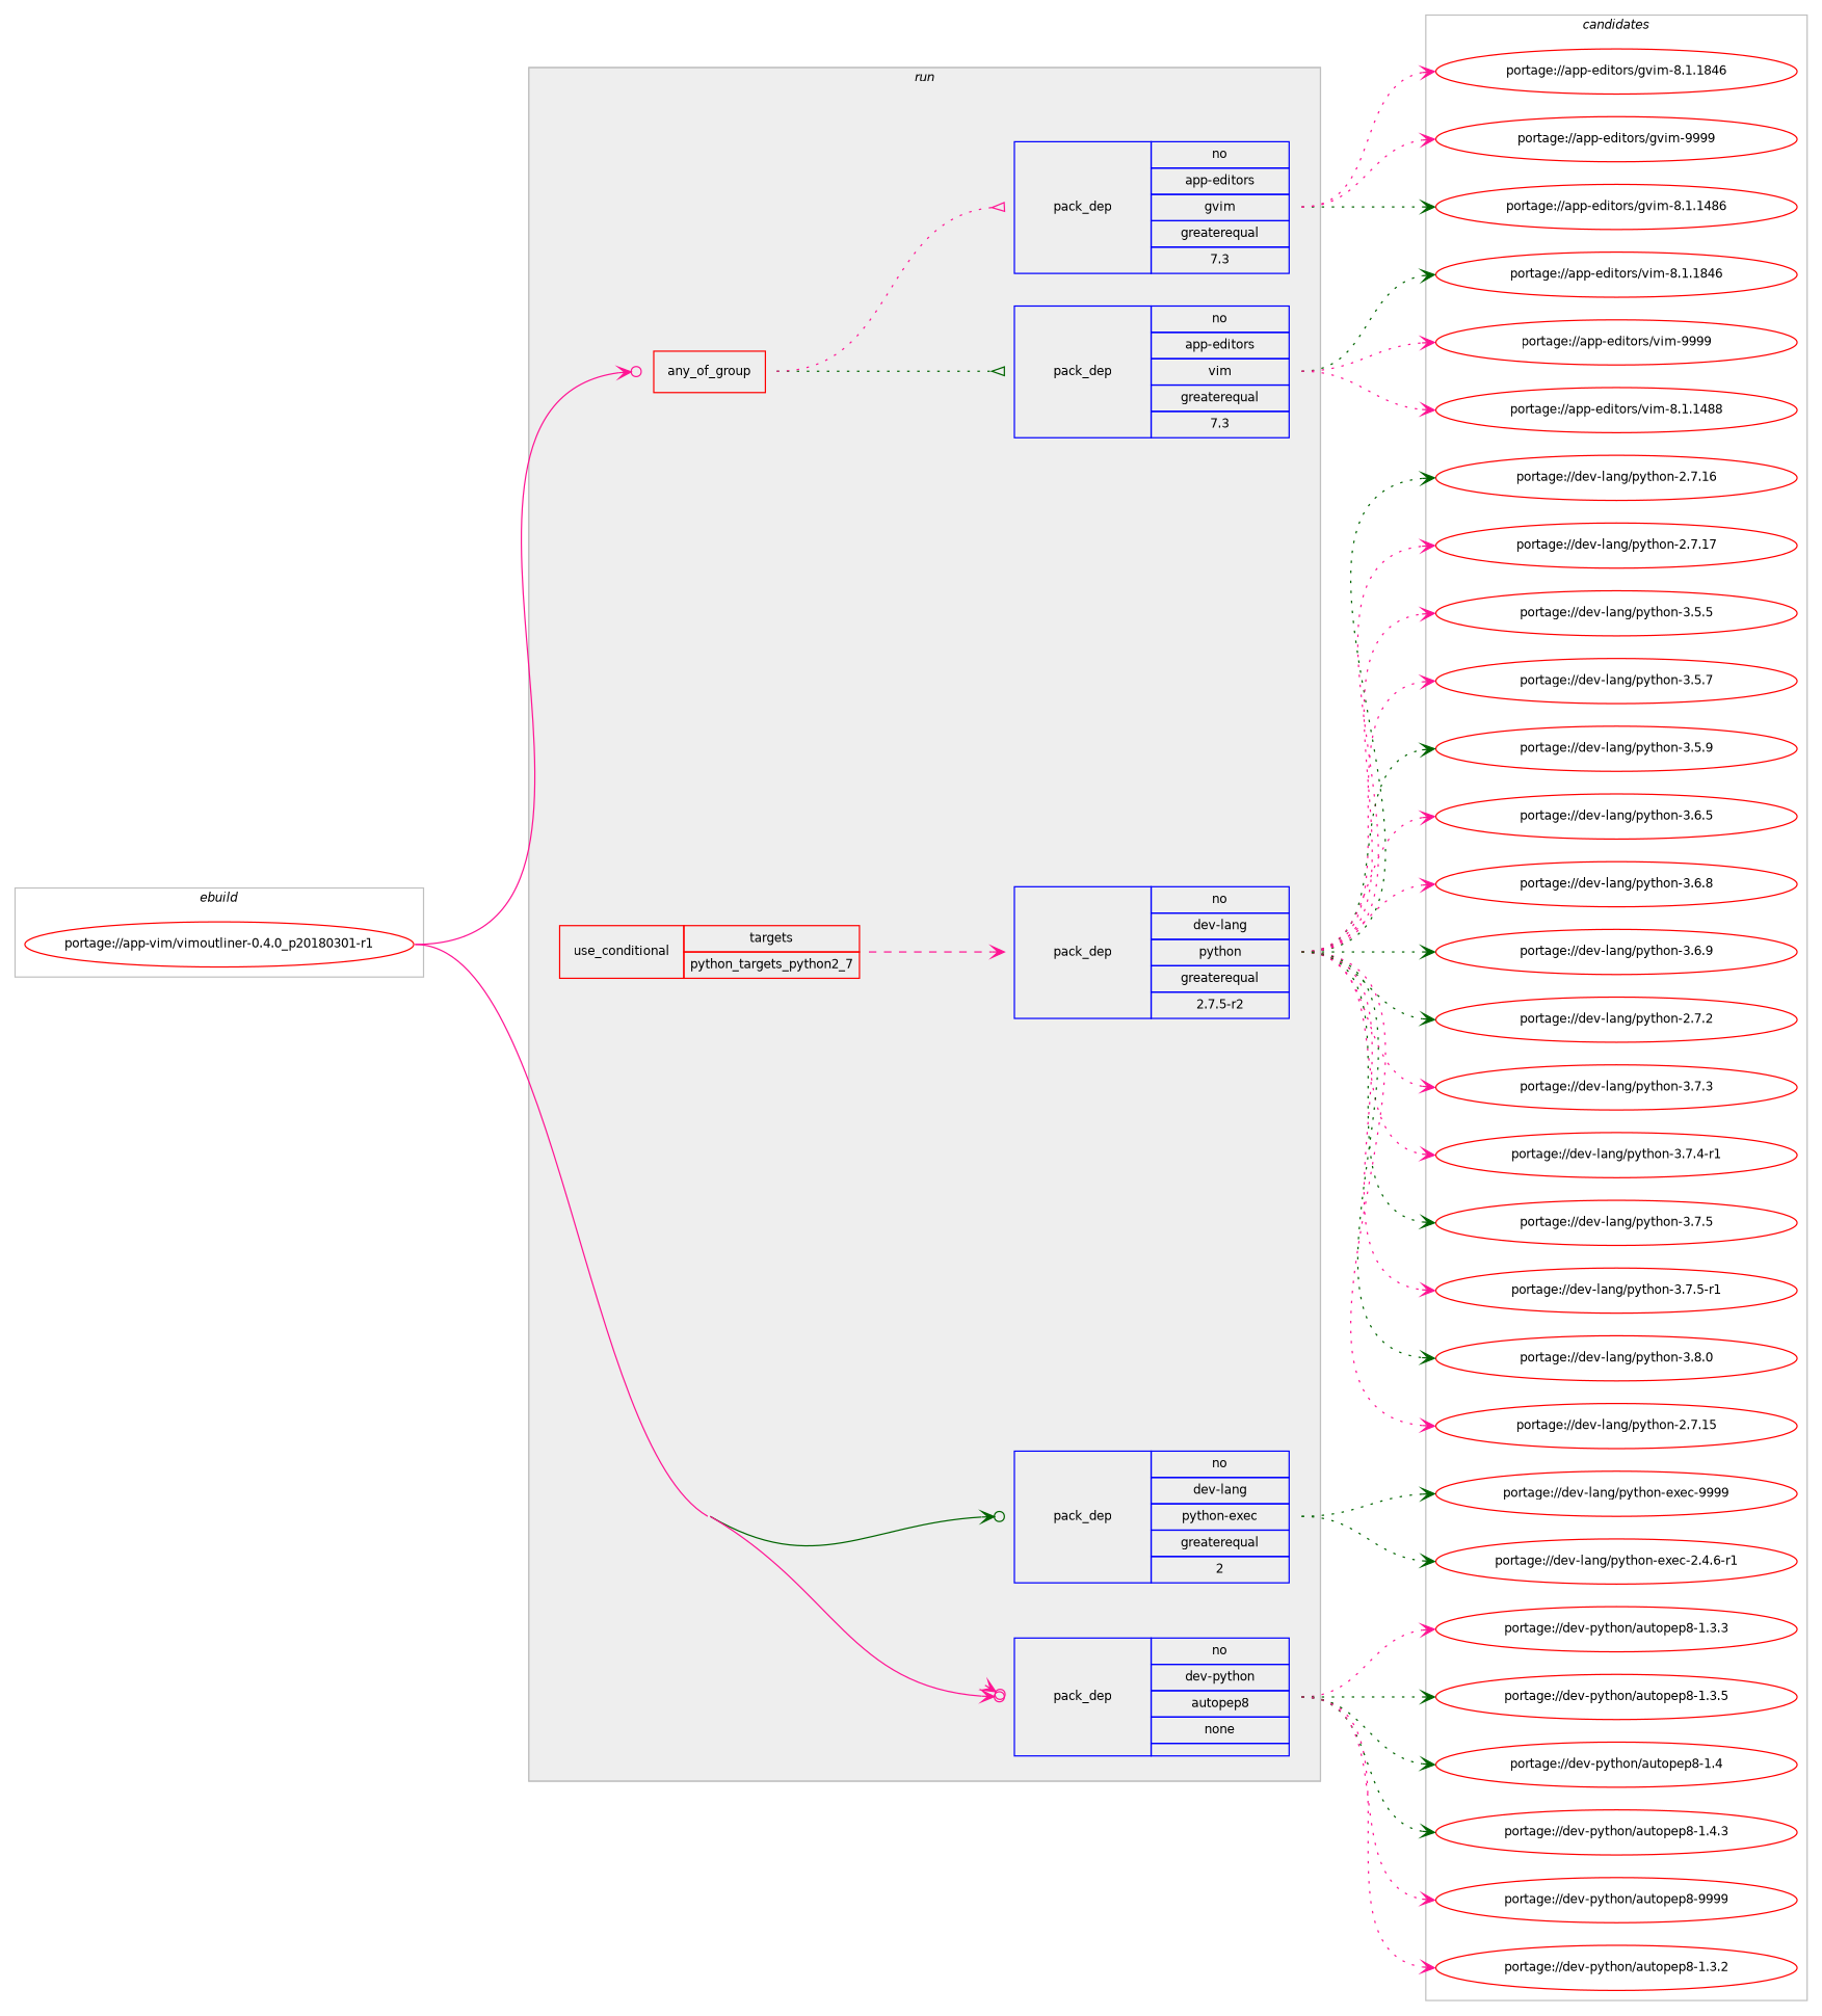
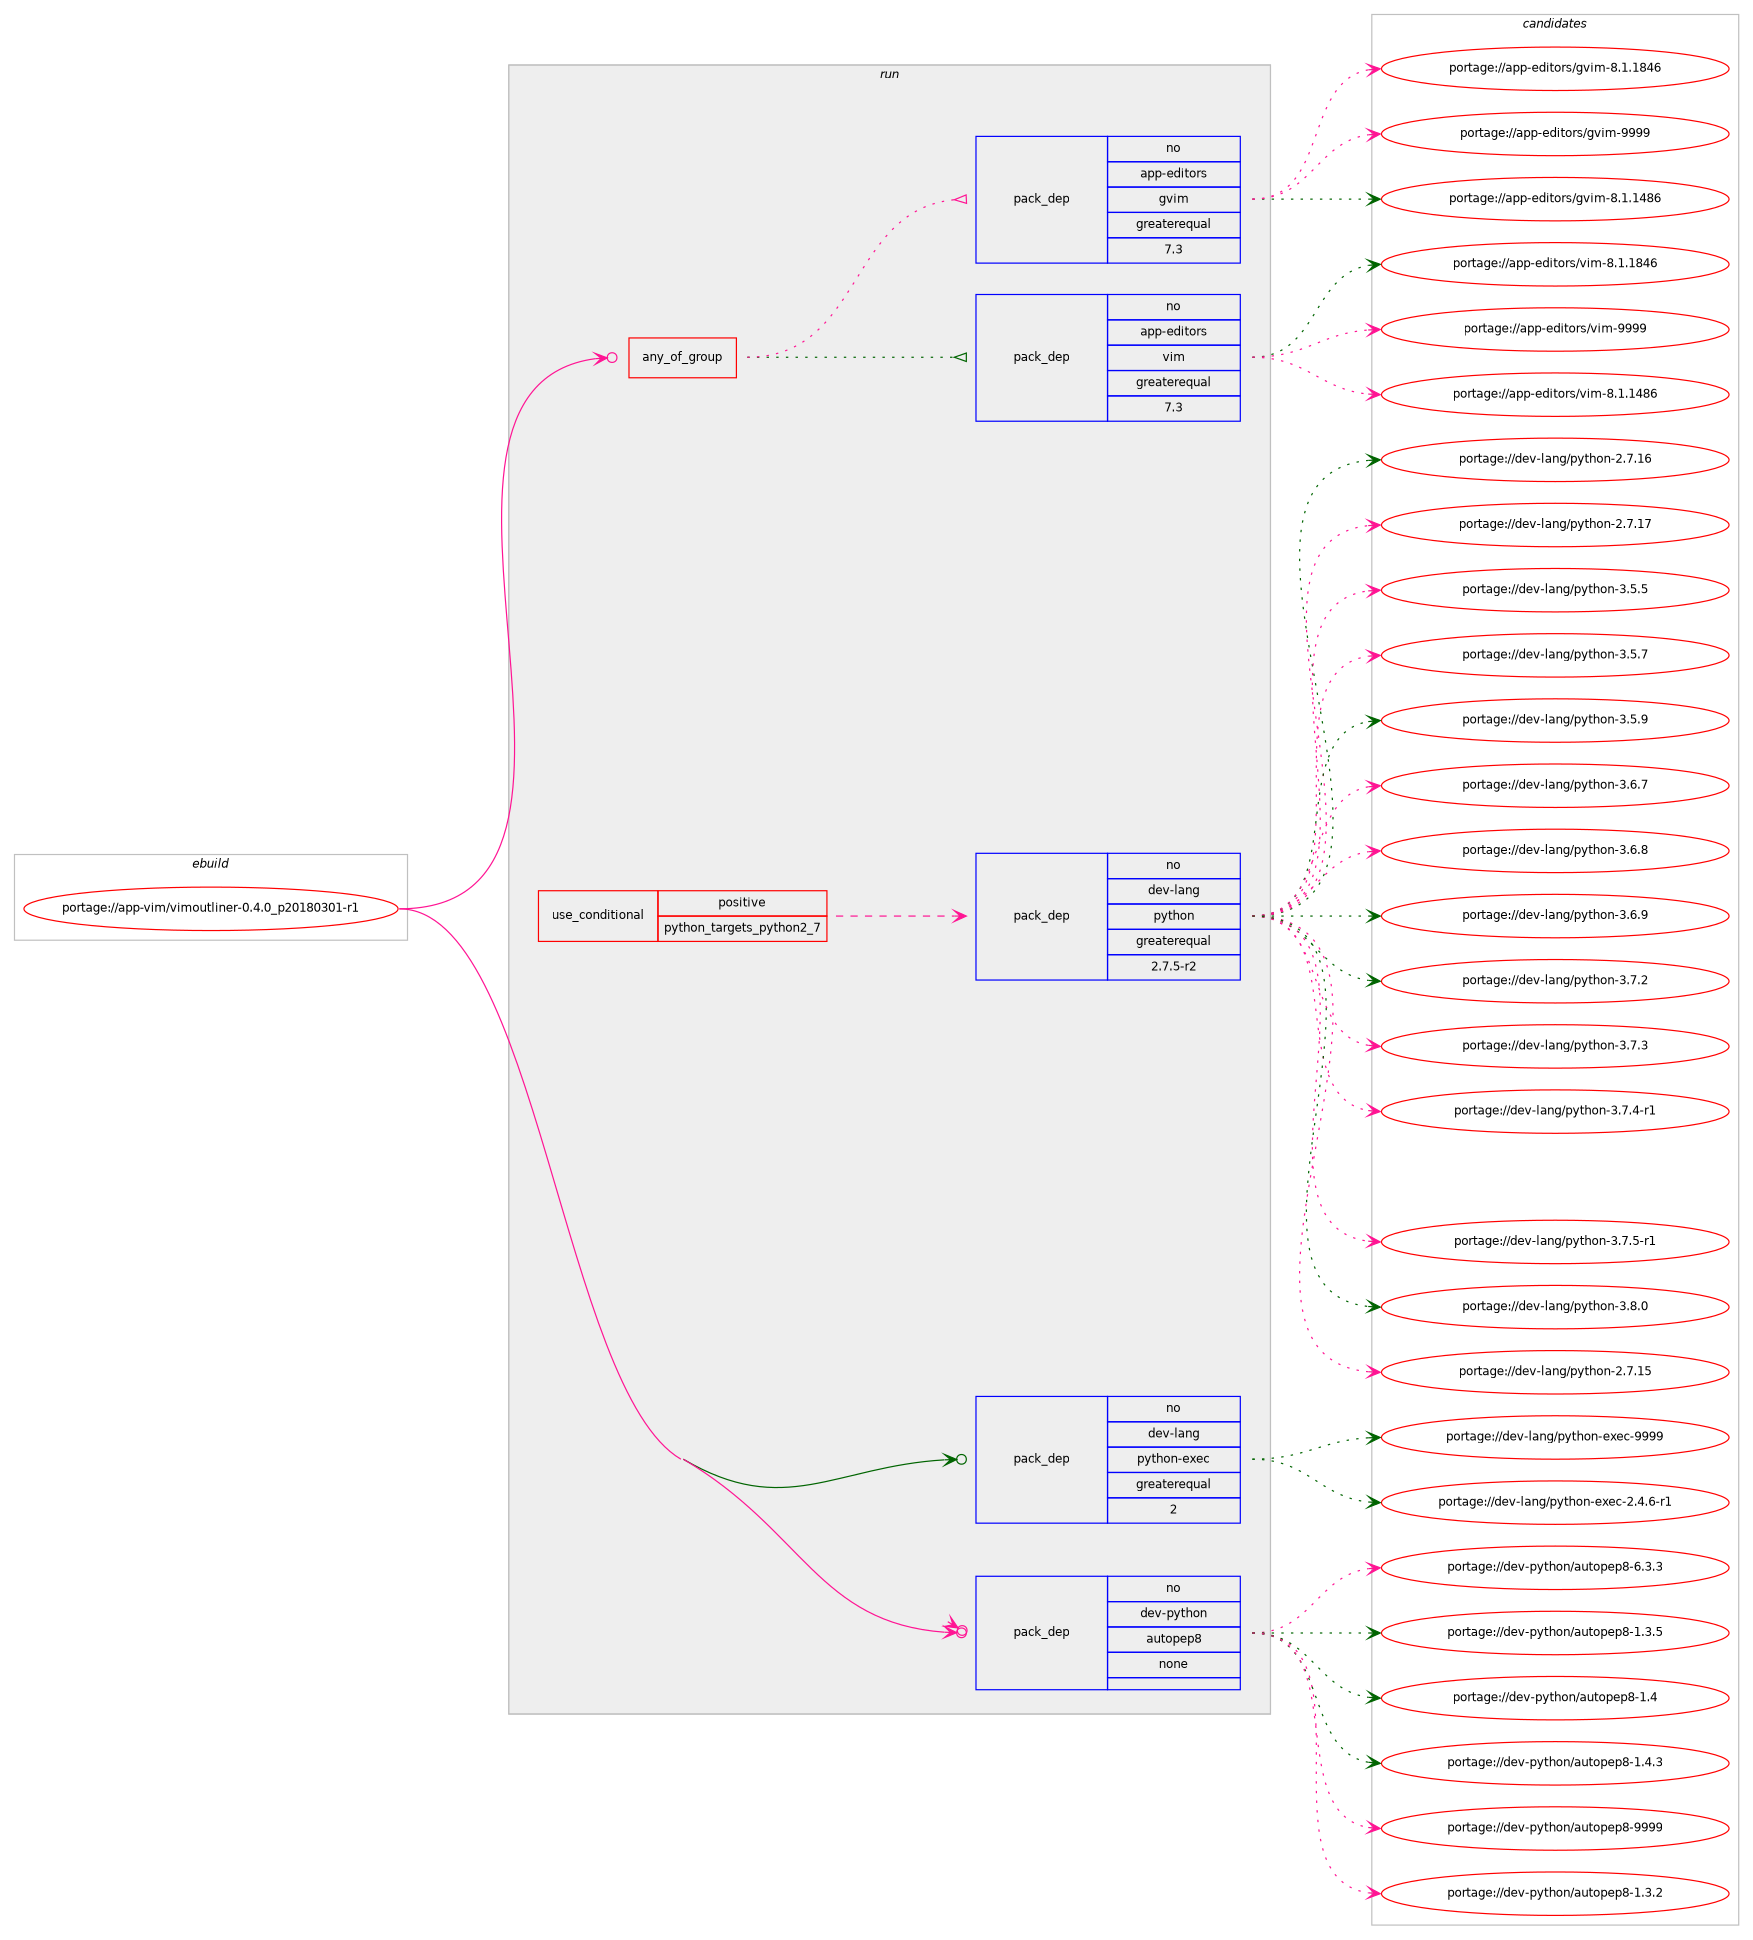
  digraph {
    compound=true
    concentrate=true
    fontname=Helvetica
    fontsize=10
    newrank=true
    rankdir=LR
    ranksep=1.5
    node [color=red fontname=Helvetica fontsize=10]
    edge [arrowhead=vee color=deeppink headport=w style=dotted tailport=e weight=100]
    n1 [label="portage://app-vim/vimoutliner-0.4.0_p20180301-r1" width=4]
    n2 [color=blue label=<<TABLE BORDER="0" CELLBORDER="1" CELLSPACING="0" CELLPADDING="4" WIDTH="220"><TR><TD ROWSPAN="6" CELLPADDING="30">pack_dep</TD></TR><TR><TD WIDTH="110">no</TD></TR><TR><TD>app-editors</TD></TR><TR><TD>vim</TD></TR><TR><TD>greaterequal</TD></TR><TR><TD>7.3</TD></TR></TABLE>> shape=none]
    n3 [color=blue label=<<TABLE BORDER="0" CELLBORDER="1" CELLSPACING="0" CELLPADDING="4" WIDTH="220"><TR><TD ROWSPAN="6" CELLPADDING="30">pack_dep</TD></TR><TR><TD WIDTH="110">no</TD></TR><TR><TD>app-editors</TD></TR><TR><TD>gvim</TD></TR><TR><TD>greaterequal</TD></TR><TR><TD>7.3</TD></TR></TABLE>> shape=none]
    n4 [label=<<TABLE BORDER="0" CELLBORDER="1" CELLSPACING="0" CELLPADDING="4"><TR><TD CELLPADDING="10">any_of_group</TD></TR></TABLE>> shape=none]
    n5 [color=blue label=<<TABLE BORDER="0" CELLBORDER="1" CELLSPACING="0" CELLPADDING="4" WIDTH="220"><TR><TD ROWSPAN="6" CELLPADDING="30">pack_dep</TD></TR><TR><TD WIDTH="110">no</TD></TR><TR><TD>dev-lang</TD></TR><TR><TD>python</TD></TR><TR><TD>greaterequal</TD></TR><TR><TD>2.7.5-r2</TD></TR></TABLE>> shape=none]
-   n6 [label=<<TABLE BORDER="0" CELLBORDER="1" CELLSPACING="0" CELLPADDING="4"><TR><TD ROWSPAN="3" CELLPADDING="10">use_conditional</TD></TR><TR><TD>targets</TD></TR><TR><TD>python_targets_python2_7</TD></TR></TABLE>> shape=none]
+   n6 [label=<<TABLE BORDER="0" CELLBORDER="1" CELLSPACING="0" CELLPADDING="4"><TR><TD ROWSPAN="3" CELLPADDING="10">use_conditional</TD></TR><TR><TD>positive</TD></TR><TR><TD>python_targets_python2_7</TD></TR></TABLE>> shape=none]
    n7 [color=blue label=<<TABLE BORDER="0" CELLBORDER="1" CELLSPACING="0" CELLPADDING="4" WIDTH="220"><TR><TD ROWSPAN="6" CELLPADDING="30">pack_dep</TD></TR><TR><TD WIDTH="110">no</TD></TR><TR><TD>dev-lang</TD></TR><TR><TD>python-exec</TD></TR><TR><TD>greaterequal</TD></TR><TR><TD>2</TD></TR></TABLE>> shape=none]
    n8 [color=blue label=<<TABLE BORDER="0" CELLBORDER="1" CELLSPACING="0" CELLPADDING="4" WIDTH="220"><TR><TD ROWSPAN="6" CELLPADDING="30">pack_dep</TD></TR><TR><TD WIDTH="110">no</TD></TR><TR><TD>dev-python</TD></TR><TR><TD>autopep8</TD></TR><TR><TD>none</TD></TR><TR><TD></TD></TR></TABLE>> shape=none]
-   n9 [label="portage://app-editors/vim-8.1.1488" width=4]
+   n9 [label="portage://app-editors/vim-8.1.1486" width=4]
    n10 [label="portage://app-editors/vim-8.1.1846" width=4]
    n11 [label="portage://app-editors/vim-9999" width=4]
    n12 [label="portage://app-editors/gvim-8.1.1486" width=4]
    n13 [label="portage://app-editors/gvim-8.1.1846" width=4]
    n14 [label="portage://app-editors/gvim-9999" width=4]
    n15 [label="portage://dev-lang/python-2.7.15" width=4]
    n16 [label="portage://dev-lang/python-2.7.16" width=4]
    n17 [label="portage://dev-lang/python-2.7.17" width=4]
    n18 [label="portage://dev-lang/python-3.5.5" width=4]
    n19 [label="portage://dev-lang/python-3.5.7" width=4]
    n20 [label="portage://dev-lang/python-3.5.9" width=4]
-   n21 [label="portage://dev-lang/python-3.6.5" width=4]
+   n21 [label="portage://dev-lang/python-3.6.7" width=4]
    n22 [label="portage://dev-lang/python-3.6.8" width=4]
    n23 [label="portage://dev-lang/python-3.6.9" width=4]
-   n24 [label="portage://dev-lang/python-2.7.2" width=4]
+   n24 [label="portage://dev-lang/python-3.7.2" width=4]
    n25 [label="portage://dev-lang/python-3.7.3" width=4]
    n26 [label="portage://dev-lang/python-3.7.4-r1" width=4]
-   n27 [label="portage://dev-lang/python-3.7.5" width=4]
    n28 [label="portage://dev-lang/python-3.7.5-r1" width=4]
    n29 [label="portage://dev-lang/python-3.8.0" width=4]
    n30 [label="portage://dev-lang/python-exec-2.4.6-r1" width=4]
    n31 [label="portage://dev-lang/python-exec-9999" width=4]
    n32 [label="portage://dev-python/autopep8-1.3.2" width=4]
-   n33 [label="portage://dev-python/autopep8-1.3.3" width=4]
+   n33 [label="portage://dev-python/autopep8-6.3.3" width=4]
    n34 [label="portage://dev-python/autopep8-1.3.5" width=4]
    n35 [label="portage://dev-python/autopep8-1.4" width=4]
    n36 [label="portage://dev-python/autopep8-1.4.3" width=4]
    n37 [label="portage://dev-python/autopep8-9999" width=4]
    subgraph cluster_1 {
      color=gray
      label=<<i>ebuild</i>>
      rank=same
      n1
    }
    subgraph cluster_2 {
      color=gray
      label=<<i>dependencies</i>>
      subgraph cluster_3 {
        color=gray
        fillcolor="#eeeeee"
        label=<<i>compile</i>>
        style=filled
      }
      subgraph cluster_4 {
        color=gray
        fillcolor="#eeeeee"
        label=<<i>compile and run</i>>
        style=filled
        subgraph sub_5 {
          color=gray
          fillcolor="#eeeeee"
          label=<<i>compile and run</i>>
          style=filled
          n4
          subgraph sub_6 {
            color=gray
            fillcolor="#eeeeee"
            label=<<i>compile and run</i>>
            style=filled
            n2
          }
          subgraph sub_7 {
            color=gray
            fillcolor="#eeeeee"
            label=<<i>compile and run</i>>
            style=filled
            n3
          }
        }
        subgraph sub_8 {
          color=gray
          fillcolor="#eeeeee"
          label=<<i>compile and run</i>>
          style=filled
          n6
          subgraph sub_9 {
            color=gray
            fillcolor="#eeeeee"
            label=<<i>compile and run</i>>
            style=filled
            n5
          }
        }
        subgraph sub_10 {
          color=gray
          fillcolor="#eeeeee"
          label=<<i>compile and run</i>>
          style=filled
          n7
        }
        subgraph sub_11 {
          color=gray
          fillcolor="#eeeeee"
          label=<<i>compile and run</i>>
          style=filled
          n8
        }
      }
      subgraph cluster_12 {
        color=gray
        fillcolor="#eeeeee"
        label=<<i>run</i>>
        style=filled
      }
    }
    subgraph cluster_13 {
      color=gray
      label=<<i>candidates</i>>
      rank=same
      subgraph sub_14 {
        color=black
        label=<<i>candidates</i>>
        nodesep=1
        rank=same
        n9
        n10
        n11
      }
      subgraph sub_15 {
        color=black
        label=<<i>candidates</i>>
        nodesep=1
        rank=same
        n12
        n13
        n14
      }
      subgraph sub_16 {
        color=black
        label=<<i>candidates</i>>
        nodesep=1
        rank=same
        n15
        n16
        n17
        n18
        n19
        n20
        n21
        n22
        n23
        n24
        n25
        n26
-       n27
        n28
        n29
      }
      subgraph sub_17 {
        color=black
        label=<<i>candidates</i>>
        nodesep=1
        rank=same
        n30
        n31
      }
      subgraph sub_18 {
        color=black
        label=<<i>candidates</i>>
        nodesep=1
        rank=same
        n32
        n33
        n34
        n35
        n36
        n37
      }
    }
    n1 -> n4 [arrowhead=odotvee style=solid weight=20]
    n1 -> n7 [arrowhead=odotvee color=darkgreen style=solid weight=20]
    n1 -> n8 [arrowhead=odotvee style=solid weight=20]
    n2 -> n9
    n2 -> n10 [color=darkgreen]
    n2 -> n11
    n3 -> n12 [color=darkgreen]
    n3 -> n13
    n3 -> n14
    n4 -> n2 [arrowhead=oinv color=darkgreen weight=20]
    n4 -> n3 [arrowhead=oinv weight=20]
    n5 -> n15
    n5 -> n16 [color=darkgreen]
    n5 -> n17
    n5 -> n18
    n5 -> n19
    n5 -> n20 [color=darkgreen]
    n5 -> n21
    n5 -> n22
    n5 -> n23 [color=darkgreen]
    n5 -> n24 [color=darkgreen]
    n5 -> n25
    n5 -> n26
-   n5 -> n27 [color=darkgreen]
    n5 -> n28
    n5 -> n29 [color=darkgreen]
    n6 -> n5 [style=dashed weight=20]
    n7 -> n30 [color=darkgreen]
    n7 -> n31 [color=darkgreen]
    n8 -> n32
    n8 -> n33
    n8 -> n34 [color=darkgreen]
    n8 -> n35 [color=darkgreen]
    n8 -> n36 [color=darkgreen]
    n8 -> n37
  }
